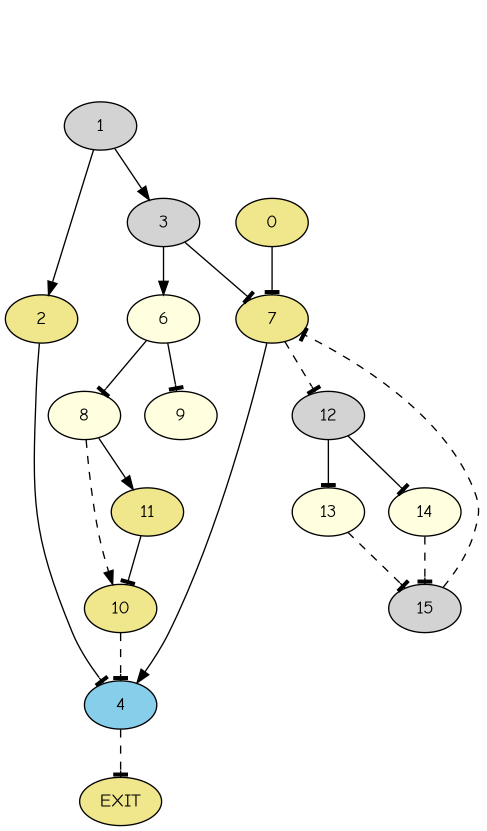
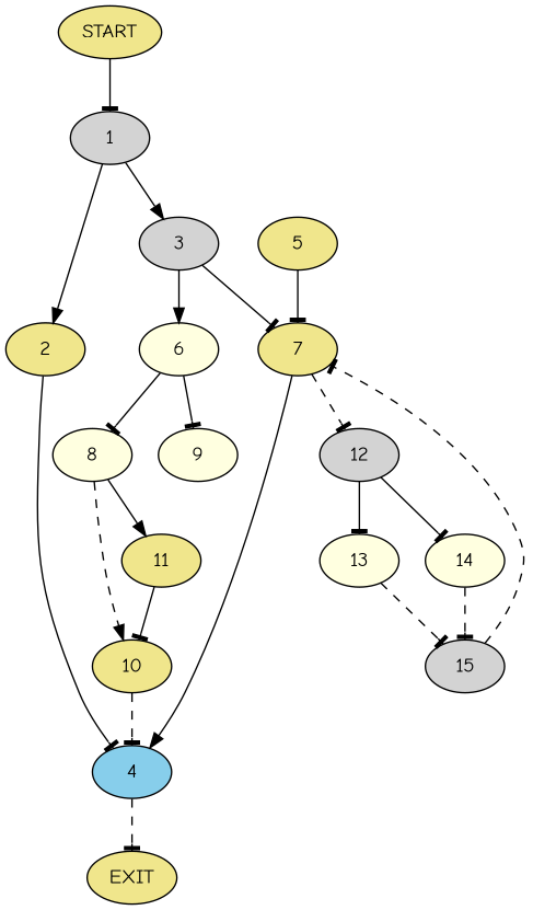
  digraph {
    fontname="Comic Neue"
    node [fillcolor=khaki fontname="Comic Neue" style=filled]
    edge [arrowhead=tee fontname="Comic Neue" style=solid]
+   n1 [label=START]
    1 [fillcolor=lightgrey]
    2
    3 [fillcolor=lightgrey]
    n5 [label=EXIT]
    4 [fillcolor=skyblue]
    6 [fillcolor=lightyellow]
    7
-   5 [label=0]
+   5
    8 [fillcolor=lightyellow]
    9 [fillcolor=lightyellow]
    12 [fillcolor=lightgrey]
    10
    11
    13 [fillcolor=lightyellow]
    14 [fillcolor=lightyellow]
    15 [fillcolor=lightgrey]
+   n1 -> 1
    1 -> 2 [arrowhead=normal]
    1 -> 3 [arrowhead=normal]
    2 -> 4
    3 -> 6 [arrowhead=normal]
    3 -> 7
    4 -> n5 [style=dashed]
    6 -> 8
    6 -> 9
    7 -> 4 [arrowhead=normal]
    7 -> 12 [style=dashed]
    5 -> 7
    8 -> 10 [arrowhead=normal style=dashed]
    8 -> 11 [arrowhead=normal]
    12 -> 13
    12 -> 14
    10 -> 4 [style=dashed]
    11 -> 10
    13 -> 15 [style=dashed]
    14 -> 15 [style=dashed]
    15 -> 7 [style=dashed]
  }
